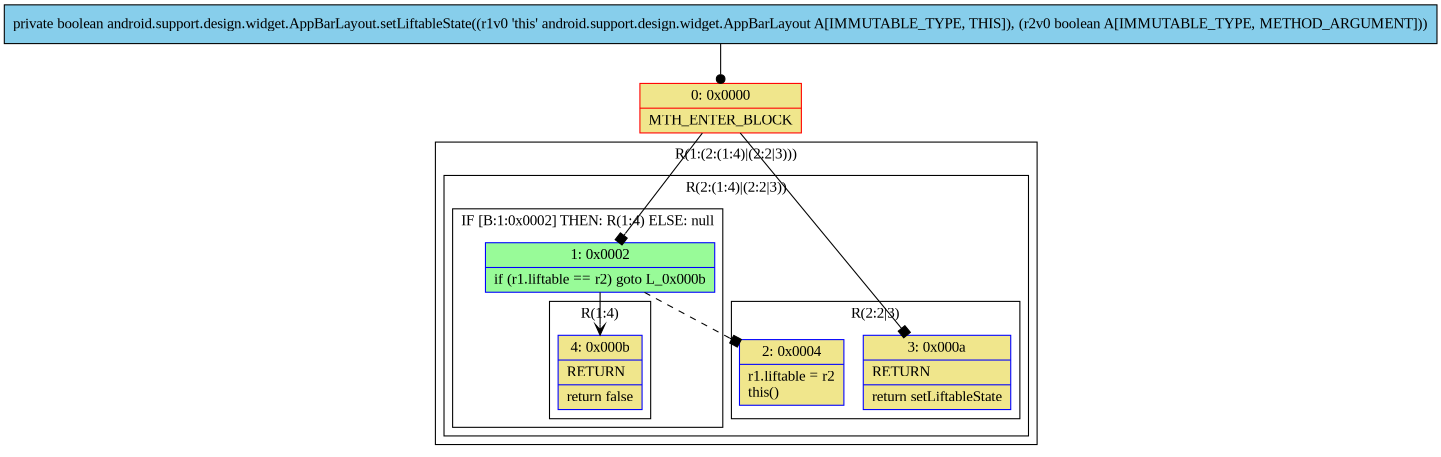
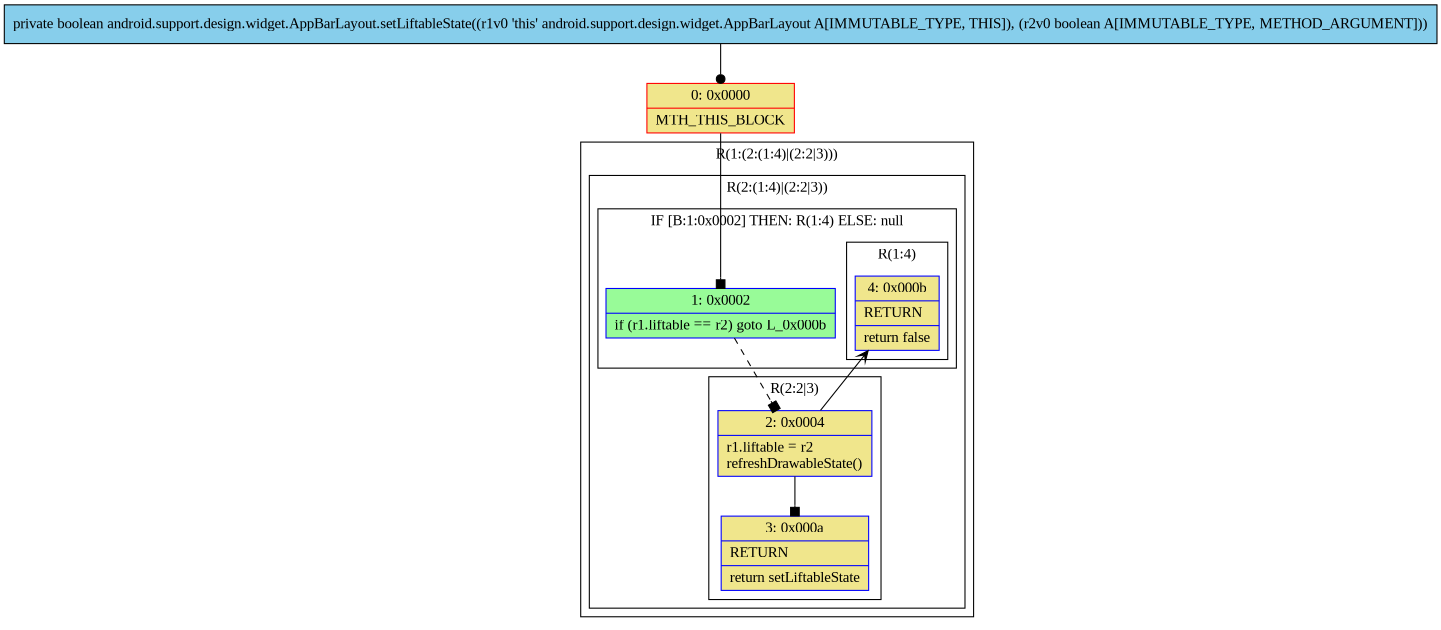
  digraph {
    fontname="Liberation Serif"
    node [color=blue fillcolor=khaki fontname="Liberation Serif" shape=record style=filled]
    edge [arrowhead=box fontname="Liberation Serif"]
    n1 [label="{4\:\ 0x000b|RETURN\l|return false\l}"]
    n2 [fillcolor=palegreen label="{1\:\ 0x0002|if (r1.liftable == r2) goto L_0x000b\l}"]
-   n3 [label="{2\:\ 0x0004|r1.liftable = r2\lthis()\l}"]
+   n3 [label="{2\:\ 0x0004|r1.liftable = r2\lrefreshDrawableState()\l}"]
    n4 [label="{3\:\ 0x000a|RETURN\l|return setLiftableState\l}"]
-   n5 [color=red label="{0\:\ 0x0000|MTH_ENTER_BLOCK\l}"]
+   n5 [color=red label="{0\:\ 0x0000|MTH_THIS_BLOCK\l}"]
    n6 [fillcolor=skyblue label="{private boolean android.support.design.widget.AppBarLayout.setLiftableState((r1v0 'this' android.support.design.widget.AppBarLayout A[IMMUTABLE_TYPE, THIS]), (r2v0 boolean A[IMMUTABLE_TYPE, METHOD_ARGUMENT])) }" color=""]
    subgraph cluster_1 {
      label="R(1:(2:(1:4)|(2:2|3)))"
      subgraph cluster_2 {
        label="R(2:(1:4)|(2:2|3))"
        subgraph cluster_3 {
          label="IF [B:1:0x0002] THEN: R(1:4) ELSE: null"
          n2
          subgraph cluster_4 {
            label="R(1:4)"
            n1
          }
        }
        subgraph cluster_5 {
          label="R(2:2|3)"
          n3
          n4
        }
      }
    }
-   n2 -> n1 [arrowhead=vee]
+   n3 -> n1 [arrowhead=vee]
    n2 -> n3 [style=dashed]
-   n5 -> n4
+   n3 -> n4
    n5 -> n2
    n6 -> n5 [arrowhead=dot]
  }
